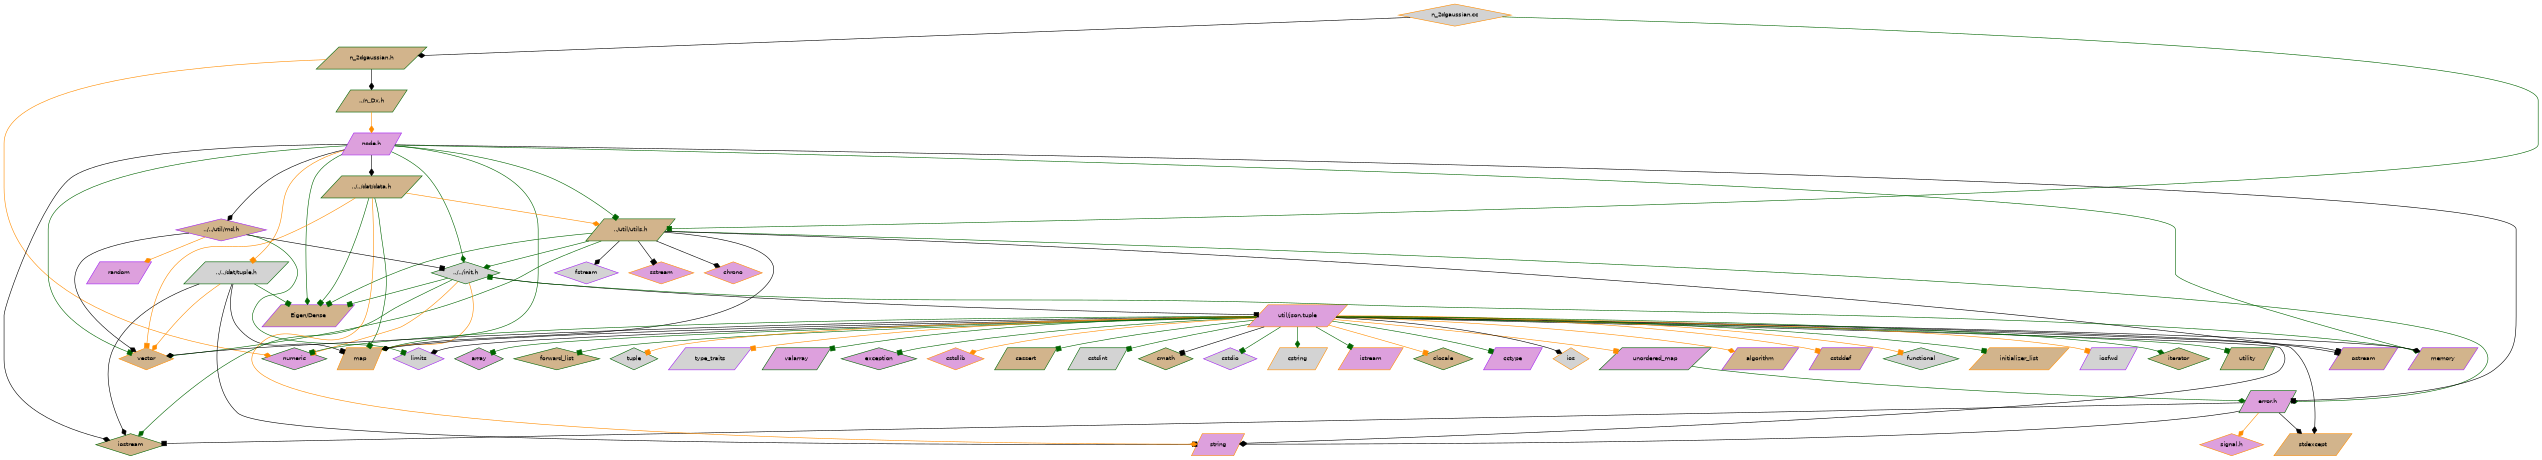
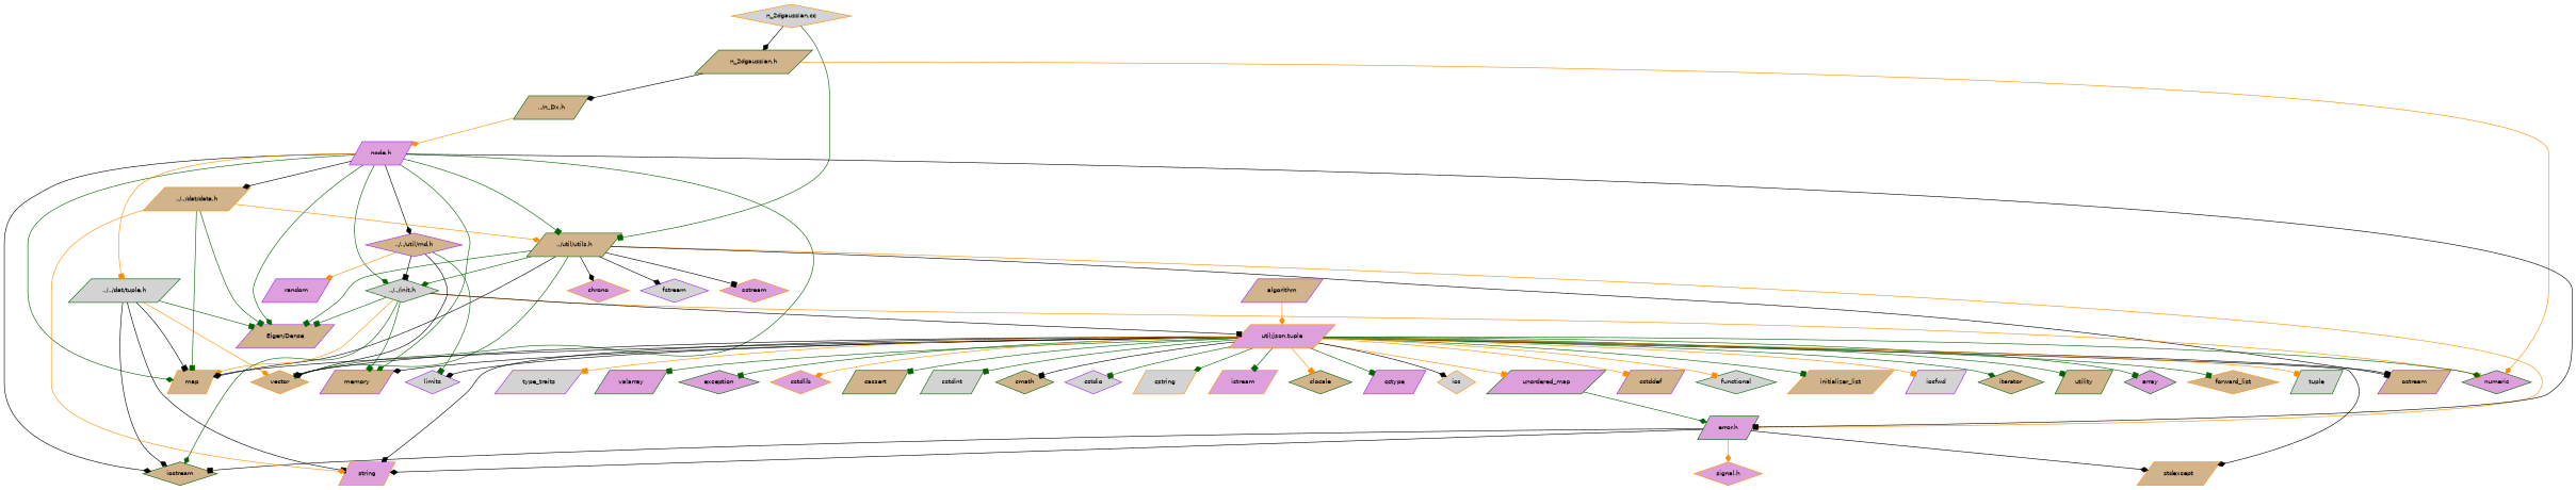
  digraph {
    node [color=darkgreen fillcolor=tan fontname=Helvetica fontsize=10 shape=parallelogram style=filled]
    edge [arrowhead=diamond color=darkgreen fontname=Helvetica fontsize=10 labelfontname=Helvetica labelfontsize=10 style=solid]
    n1 [color=darkorange fillcolor=lightgrey fontcolor=black height=0.2 label="n_2dgaussian.cc" shape=diamond width=0.4]
    n2 [height=0.2 label="n_2dgaussian.h" width=0.4]
    n3 [height=0.2 label="../util/utils.h" width=0.4]
    n4 [fillcolor=plum height=0.2 label=numeric shape=diamond width=0.4]
    n5 [height=0.2 label="../n_Dx.h" width=0.4]
    n6 [color=darkorange height=0.2 label=map width=0.4]
    n7 [color=darkorange height=0.2 label=vector shape=diamond width=0.4]
    n8 [color=purple height=0.2 label="Eigen/Dense" width=0.4]
    n9 [fillcolor=lightgrey height=0.2 label="../../init.h" shape=diamond width=0.4]
    n10 [fillcolor=plum height=0.2 label="error.h" width=0.4]
    n11 [color=purple height=0.2 label=ostream width=0.4]
    n12 [color=purple fillcolor=lightgrey height=0.2 label=fstream shape=diamond width=0.4]
    n13 [color=darkorange fillcolor=plum height=0.2 label=sstream shape=diamond width=0.4]
    n14 [color=darkorange fillcolor=plum height=0.2 label=chrono shape=diamond width=0.4]
    n15 [color=purple fillcolor=plum height=0.2 label="node.h" width=0.4]
    n16 [color=purple height=0.2 label=memory width=0.4]
    n17 [height=0.2 label=iostream shape=diamond width=0.4]
    n18 [fillcolor=lightgrey height=0.2 label="../../dat/tuple.h" width=0.4]
-   n19 [height=0.2 label="../../dat/data.h" width=0.4]
+   n19 [color=darkorange height=0.2 label="../../dat/data.h" width=0.4]
    n20 [color=purple height=0.2 label="../../util/rnd.h" shape=diamond width=0.4]
    n21 [color=darkorange fillcolor=plum height=0.2 label="util/json.tuple" width=0.4]
    n22 [color=darkorange fillcolor=plum height=0.2 label=string width=0.4]
    n23 [color=darkorange height=0.2 label=stdexcept width=0.4]
    n24 [color=darkorange fillcolor=plum height=0.2 label="signal.h" shape=diamond width=0.4]
    n25 [color=purple fillcolor=lightgrey height=0.2 label=limits shape=diamond width=0.4]
    n26 [color=purple fillcolor=plum height=0.2 label=random width=0.4]
    n27 [color=purple height=0.2 label=algorithm width=0.4]
    n28 [color=purple height=0.2 label=cstddef width=0.4]
    n29 [fillcolor=lightgrey height=0.2 label=functional shape=diamond width=0.4]
    n30 [color=darkorange height=0.2 label=initializer_list width=0.4]
    n31 [color=purple fillcolor=lightgrey height=0.2 label=iosfwd width=0.4]
    n32 [height=0.2 label=iterator shape=diamond width=0.4]
    n33 [height=0.2 label=utility width=0.4]
    n34 [fillcolor=plum height=0.2 label=array shape=diamond width=0.4]
-   n35 [height=0.2 label=forward_list shape=diamond width=0.4]
-   n36 [fillcolor=lightgrey height=0.2 label=tuple shape=diamond width=0.4]
+   n35 [color=darkorange height=0.2 label=forward_list shape=diamond width=0.4]
+   n36 [fillcolor=lightgrey height=0.2 label=tuple width=0.4]
    n37 [color=purple fillcolor=lightgrey height=0.2 label=type_traits width=0.4]
    n38 [fillcolor=plum height=0.2 label=unordered_map width=0.4]
    n39 [fillcolor=plum height=0.2 label=valarray width=0.4]
    n40 [fillcolor=plum height=0.2 label=exception shape=diamond width=0.4]
    n41 [color=darkorange fillcolor=plum height=0.2 label=cstdlib shape=diamond width=0.4]
    n42 [height=0.2 label=cassert width=0.4]
    n43 [fillcolor=lightgrey height=0.2 label=cstdint width=0.4]
    n44 [height=0.2 label=cmath shape=diamond width=0.4]
    n45 [color=purple fillcolor=lightgrey height=0.2 label=cstdio shape=diamond width=0.4]
    n46 [color=darkorange fillcolor=lightgrey height=0.2 label=cstring width=0.4]
    n47 [color=darkorange fillcolor=plum height=0.2 label=istream width=0.4]
    n48 [height=0.2 label=clocale shape=diamond width=0.4]
    n49 [color=purple fillcolor=plum height=0.2 label=cctype width=0.4]
    n50 [color=darkorange fillcolor=lightgrey height=0.2 label=ios shape=diamond width=0.4]
    n1 -> n2 [color=black]
    n1 -> n3 [arrowhead=box]
    n2 -> n4 [color=darkorange]
    n2 -> n5 [color=black]
    n3 -> n6 [color=black]
    n3 -> n7
    n3 -> n8 [arrowhead=box]
    n3 -> n9
-   n3 -> n10
+   n3 -> n10 [color=darkorange]
    n3 -> n11 [arrowhead=box color=black]
    n3 -> n12 [color=black]
    n3 -> n13 [arrowhead=box color=black]
    n3 -> n14 [color=black]
    n5 -> n15 [color=darkorange]
    n9 -> n4 [arrowhead=box color=darkorange]
    n9 -> n6 [color=darkorange]
    n9 -> n8 [arrowhead=box]
-   n16 -> n9 [arrowhead=box]
+   n9 -> n16 [arrowhead=box]
    n9 -> n17
    n9 -> n21 [arrowhead=box color=black]
    n10 -> n17 [arrowhead=box color=black]
    n10 -> n22 [color=black]
    n10 -> n23 [color=black]
    n10 -> n24 [color=darkorange]
    n15 -> n3 [arrowhead=box]
    n15 -> n6
    n15 -> n7 [arrowhead=box]
    n15 -> n8
    n15 -> n9
    n15 -> n10 [arrowhead=box color=black]
    n15 -> n16
    n15 -> n17 [color=black]
    n15 -> n18 [arrowhead=box color=darkorange]
    n15 -> n19 [color=black]
    n15 -> n20 [color=black]
    n18 -> n6 [arrowhead=box color=black]
    n18 -> n7 [color=darkorange]
    n18 -> n8 [arrowhead=box]
    n18 -> n17 [color=black]
    n18 -> n22 [arrowhead=box color=black]
    n19 -> n3 [color=darkorange]
    n19 -> n6 [arrowhead=box]
-   n19 -> n7 [arrowhead=box color=darkorange]
    n19 -> n8 [arrowhead=box]
    n19 -> n22 [color=darkorange]
    n20 -> n7 [color=black]
    n20 -> n9 [arrowhead=box color=black]
    n20 -> n25 [arrowhead=box]
    n20 -> n26 [color=darkorange]
-   n21 -> n4 [arrowhead=box]
+   n21 -> n4
    n21 -> n6 [color=black]
    n21 -> n7 [color=black]
    n21 -> n11 [arrowhead=box color=black]
    n21 -> n16 [color=black]
    n21 -> n22 [color=black]
    n21 -> n23 [color=black]
    n21 -> n25 [color=black]
-   n21 -> n27 [color=darkorange]
+   n27 -> n21 [color=darkorange]
    n21 -> n28 [arrowhead=box color=darkorange]
    n21 -> n29 [arrowhead=box color=darkorange]
    n21 -> n30 [arrowhead=box]
    n21 -> n31 [arrowhead=box color=darkorange]
    n21 -> n32
    n21 -> n33 [arrowhead=box]
    n21 -> n34 [arrowhead=box]
    n21 -> n35 [arrowhead=box]
    n21 -> n36 [arrowhead=box color=darkorange]
    n21 -> n37 [arrowhead=box color=darkorange]
    n21 -> n38 [arrowhead=box color=darkorange]
    n21 -> n39 [arrowhead=box]
    n21 -> n40 [arrowhead=box]
    n21 -> n41 [color=darkorange]
    n21 -> n42 [arrowhead=box]
    n21 -> n43 [arrowhead=box]
    n21 -> n44 [arrowhead=box color=black]
    n21 -> n45 [arrowhead=box]
    n21 -> n46
    n21 -> n47 [arrowhead=box]
    n21 -> n48 [arrowhead=box color=darkorange]
    n21 -> n49 [arrowhead=box]
    n21 -> n50 [color=black]
    n38 -> n10
  }
